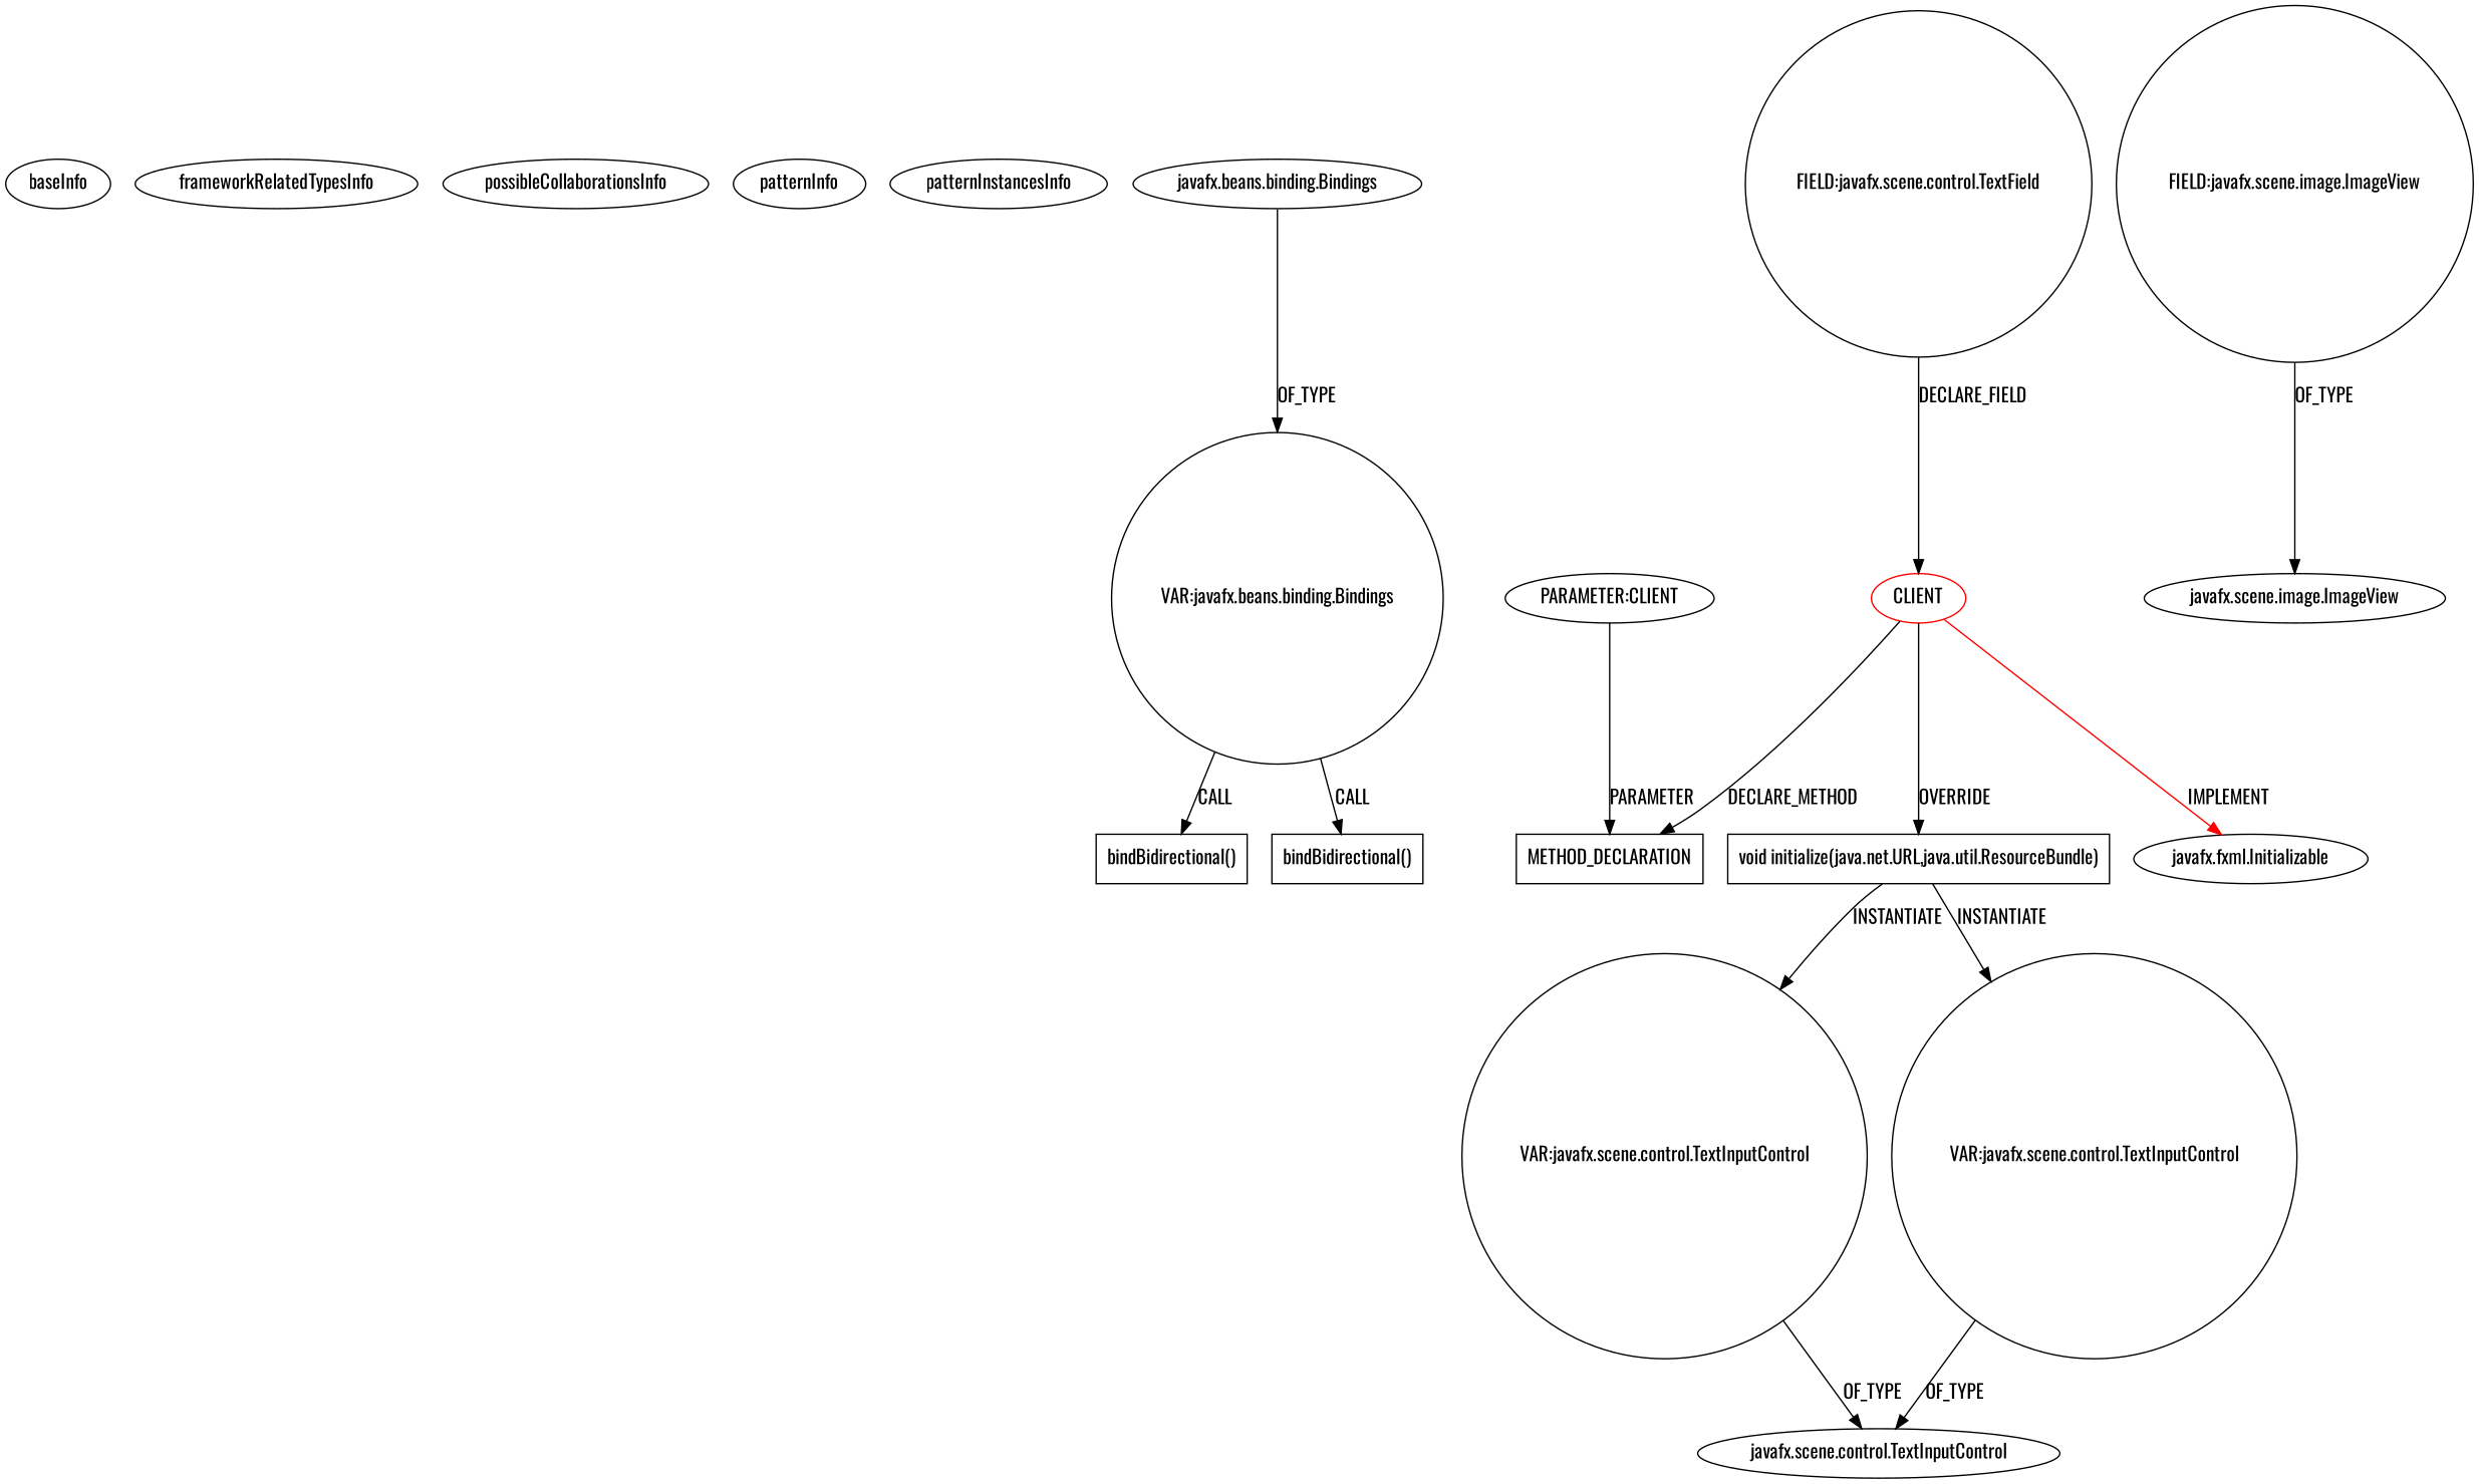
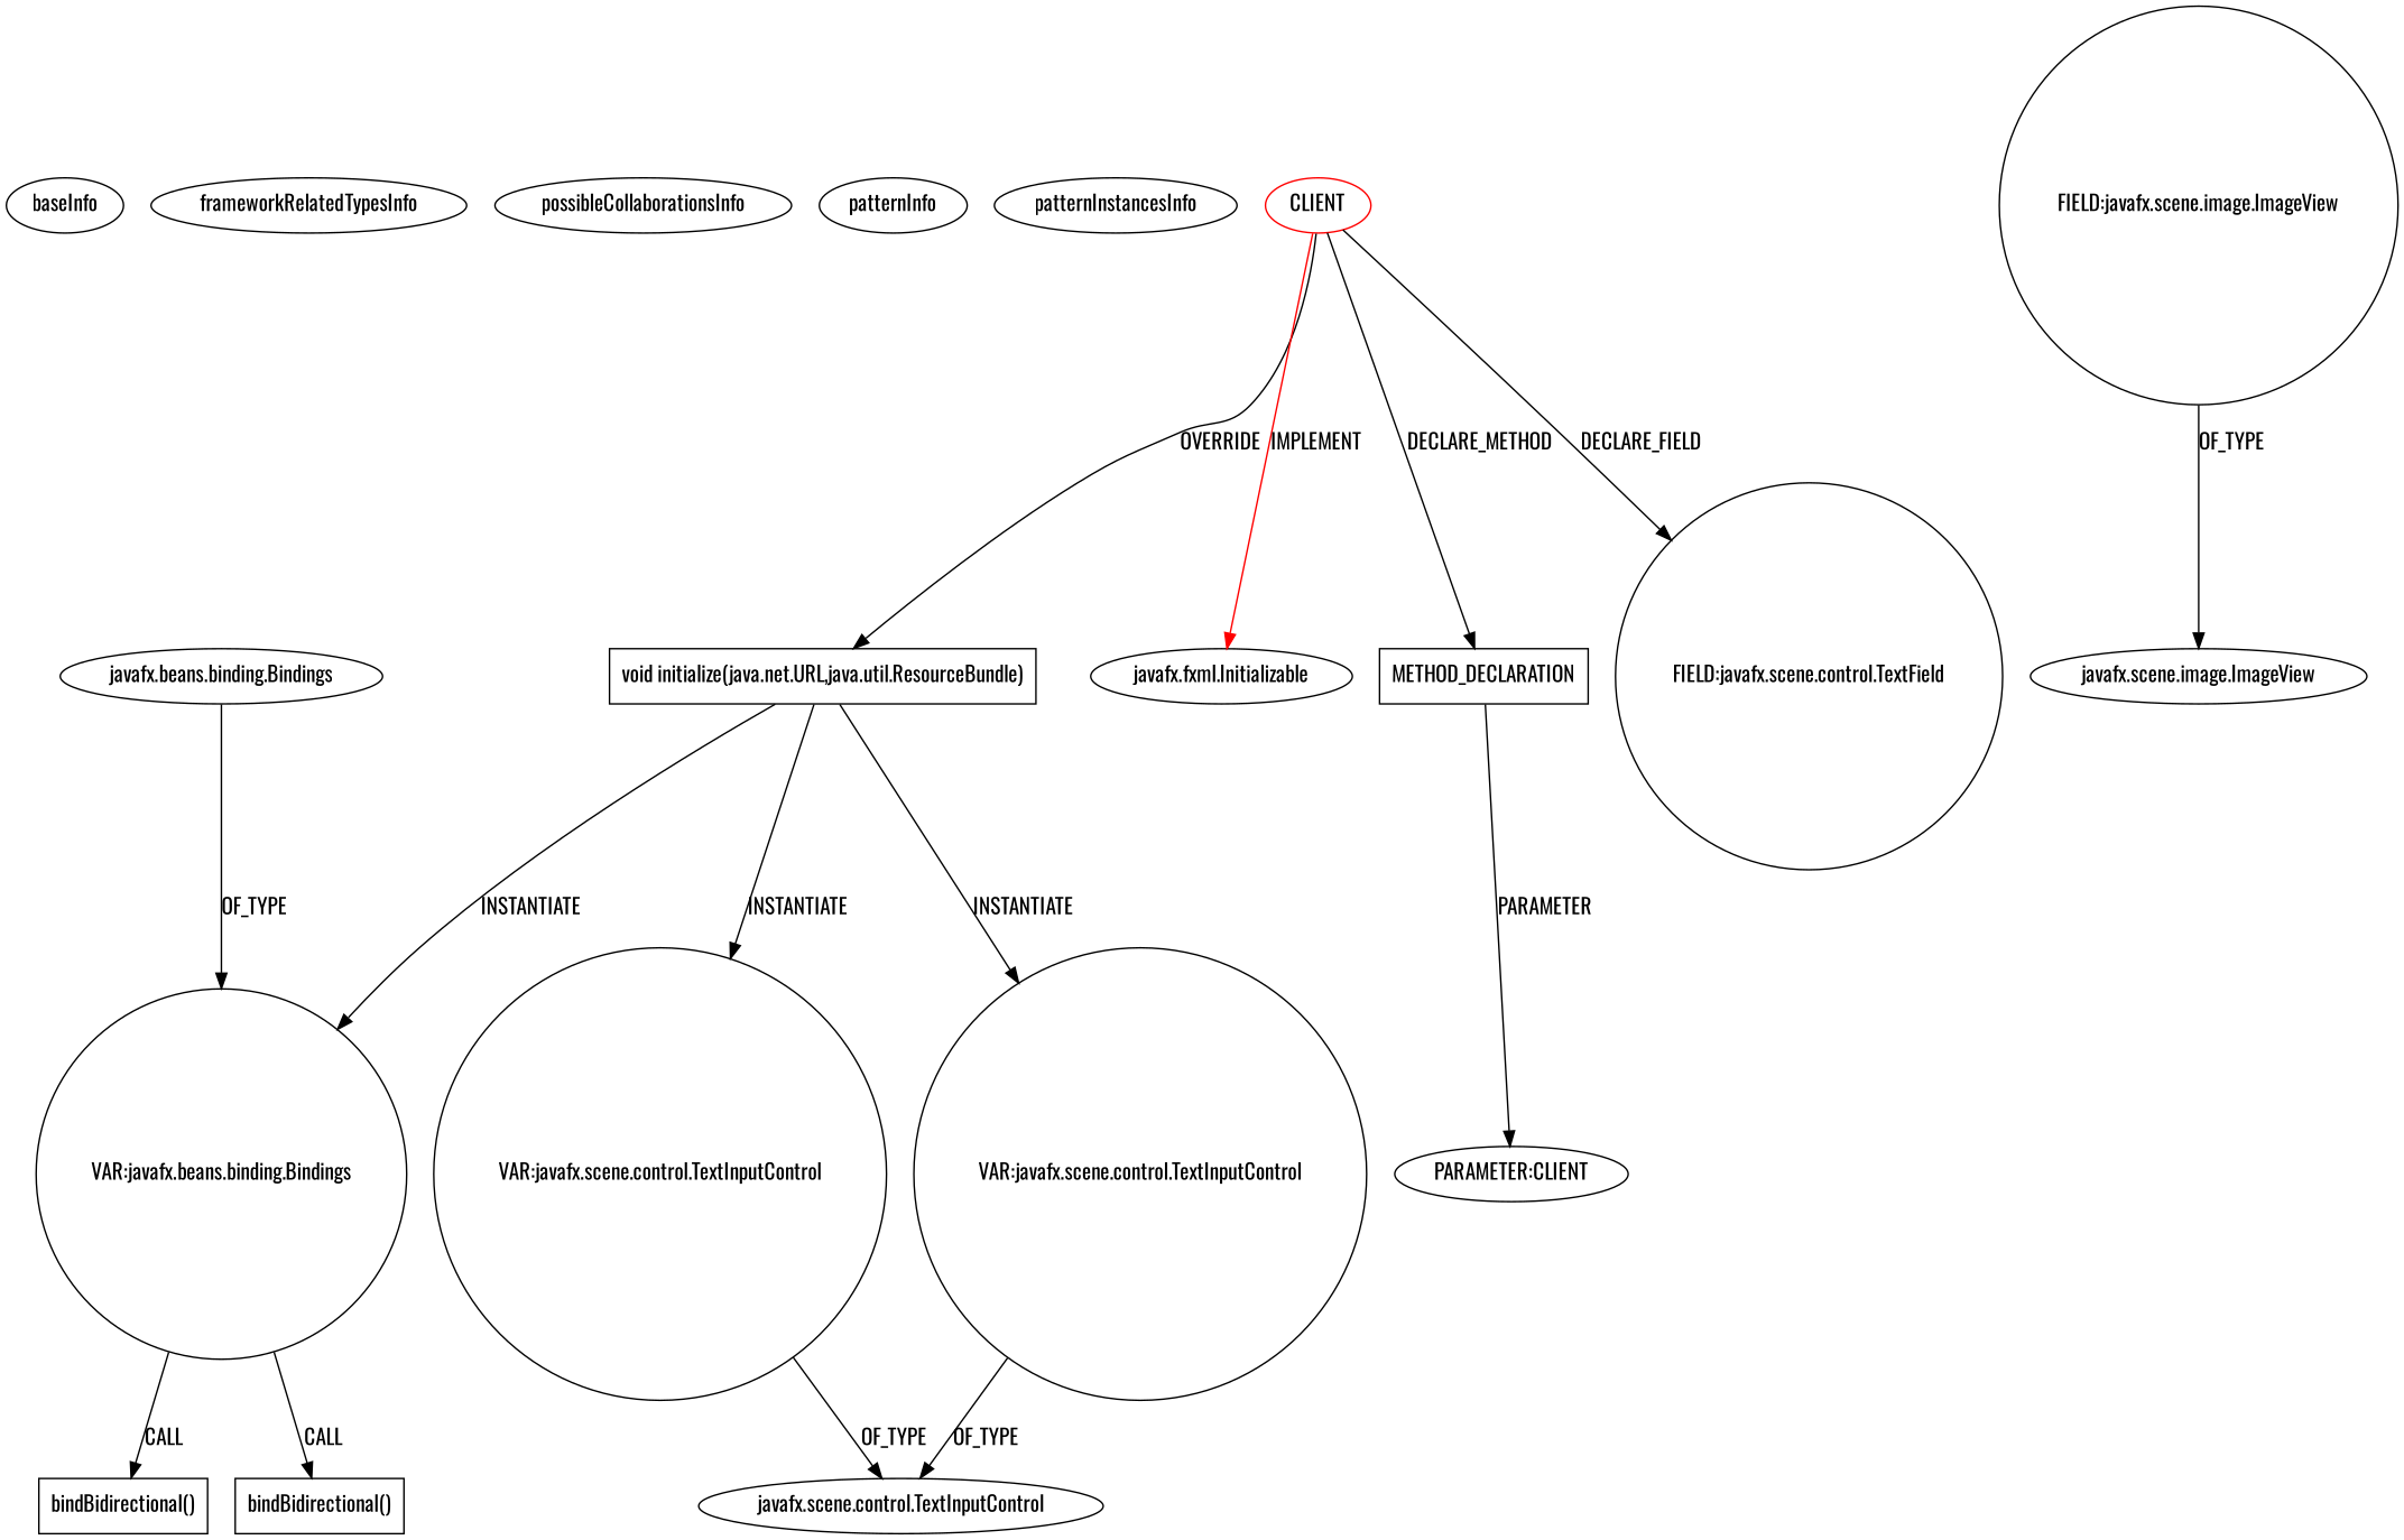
  digraph {
    fontname=Oswald
    node [fontname=Oswald isFrameworkType=false]
    edge [fontname=Oswald]
    baseInfo [category=pattern graphId=3421 isAnonymous=false possibleRelation=false isFrameworkType=""]
    frameworkRelatedTypesInfo [0="javafx.fxml.Initializable" isFrameworkType=""]
    possibleCollaborationsInfo [isFrameworkType=""]
    patternInfo [frequency=2.0 patternRootClient=0 isFrameworkType=""]
    patternInstancesInfo [0="ravjot28-FameDen~/ravjot28-FameDen/FameDen-master/src/com/fameden/controller/RegistrationSceneController.java~RegistrationSceneController~4004" 1="ravjot28-FameDen~/ravjot28-FameDen/FameDen-master/src/com/fameden/controller/TwitterIntegrationController.java~TwitterIntegrationController~4001" isFrameworkType=""]
    n6 [label="javafx.beans.binding.Bindings" vertexType=FRAMEWORK_CLASS_TYPE]
    n7 [label="VAR:javafx.beans.binding.Bindings" shape=circle vertexType=VARIABLE_EXPRESION]
    n8 [label="bindBidirectional()" shape=box vertexType=INSIDE_CALL]
    n9 [label="bindBidirectional()" shape=box vertexType=INSIDE_CALL]
    n10 [label="void initialize(java.net.URL,java.util.ResourceBundle)" shape=box vertexType=OVERRIDING_METHOD_DECLARATION]
    n11 [label="VAR:javafx.scene.control.TextInputControl" shape=circle vertexType=VARIABLE_EXPRESION]
    n12 [label="VAR:javafx.scene.control.TextInputControl" shape=circle vertexType=VARIABLE_EXPRESION]
    n13 [label="javafx.scene.control.TextInputControl" vertexType=FRAMEWORK_CLASS_TYPE]
    n14 [color=red label=CLIENT vertexType=ROOT_CLIENT_CLASS_DECLARATION]
    n15 [label="javafx.fxml.Initializable" vertexType=FRAMEWORK_INTERFACE_TYPE]
    n16 [label=METHOD_DECLARATION shape=box vertexType=CLIENT_METHOD_DECLARATION]
    n17 [label="FIELD:javafx.scene.control.TextField" shape=circle vertexType=FIELD_DECLARATION]
    n18 [label="FIELD:javafx.scene.image.ImageView" shape=circle vertexType=FIELD_DECLARATION]
    n19 [label="javafx.scene.image.ImageView" vertexType=FRAMEWORK_CLASS_TYPE]
    n20 [label="PARAMETER:CLIENT" vertexType=PARAMETER_DECLARATION]
    n6 -> n7 [label=OF_TYPE]
    n7 -> n8 [label=CALL]
    n7 -> n9 [label=CALL]
+   n10 -> n7 [label=INSTANTIATE]
    n10 -> n11 [label=INSTANTIATE]
    n10 -> n12 [label=INSTANTIATE]
    n11 -> n13 [label=OF_TYPE]
    n12 -> n13 [label=OF_TYPE]
    n14 -> n10 [label=OVERRIDE]
    n14 -> n15 [color=red label=IMPLEMENT]
    n14 -> n16 [label=DECLARE_METHOD]
-   n17 -> n14 [label=DECLARE_FIELD]
-   n20 -> n16 [label=PARAMETER]
+   n14 -> n17 [label=DECLARE_FIELD]
+   n16 -> n20 [label=PARAMETER]
    n18 -> n19 [label=OF_TYPE]
  }
